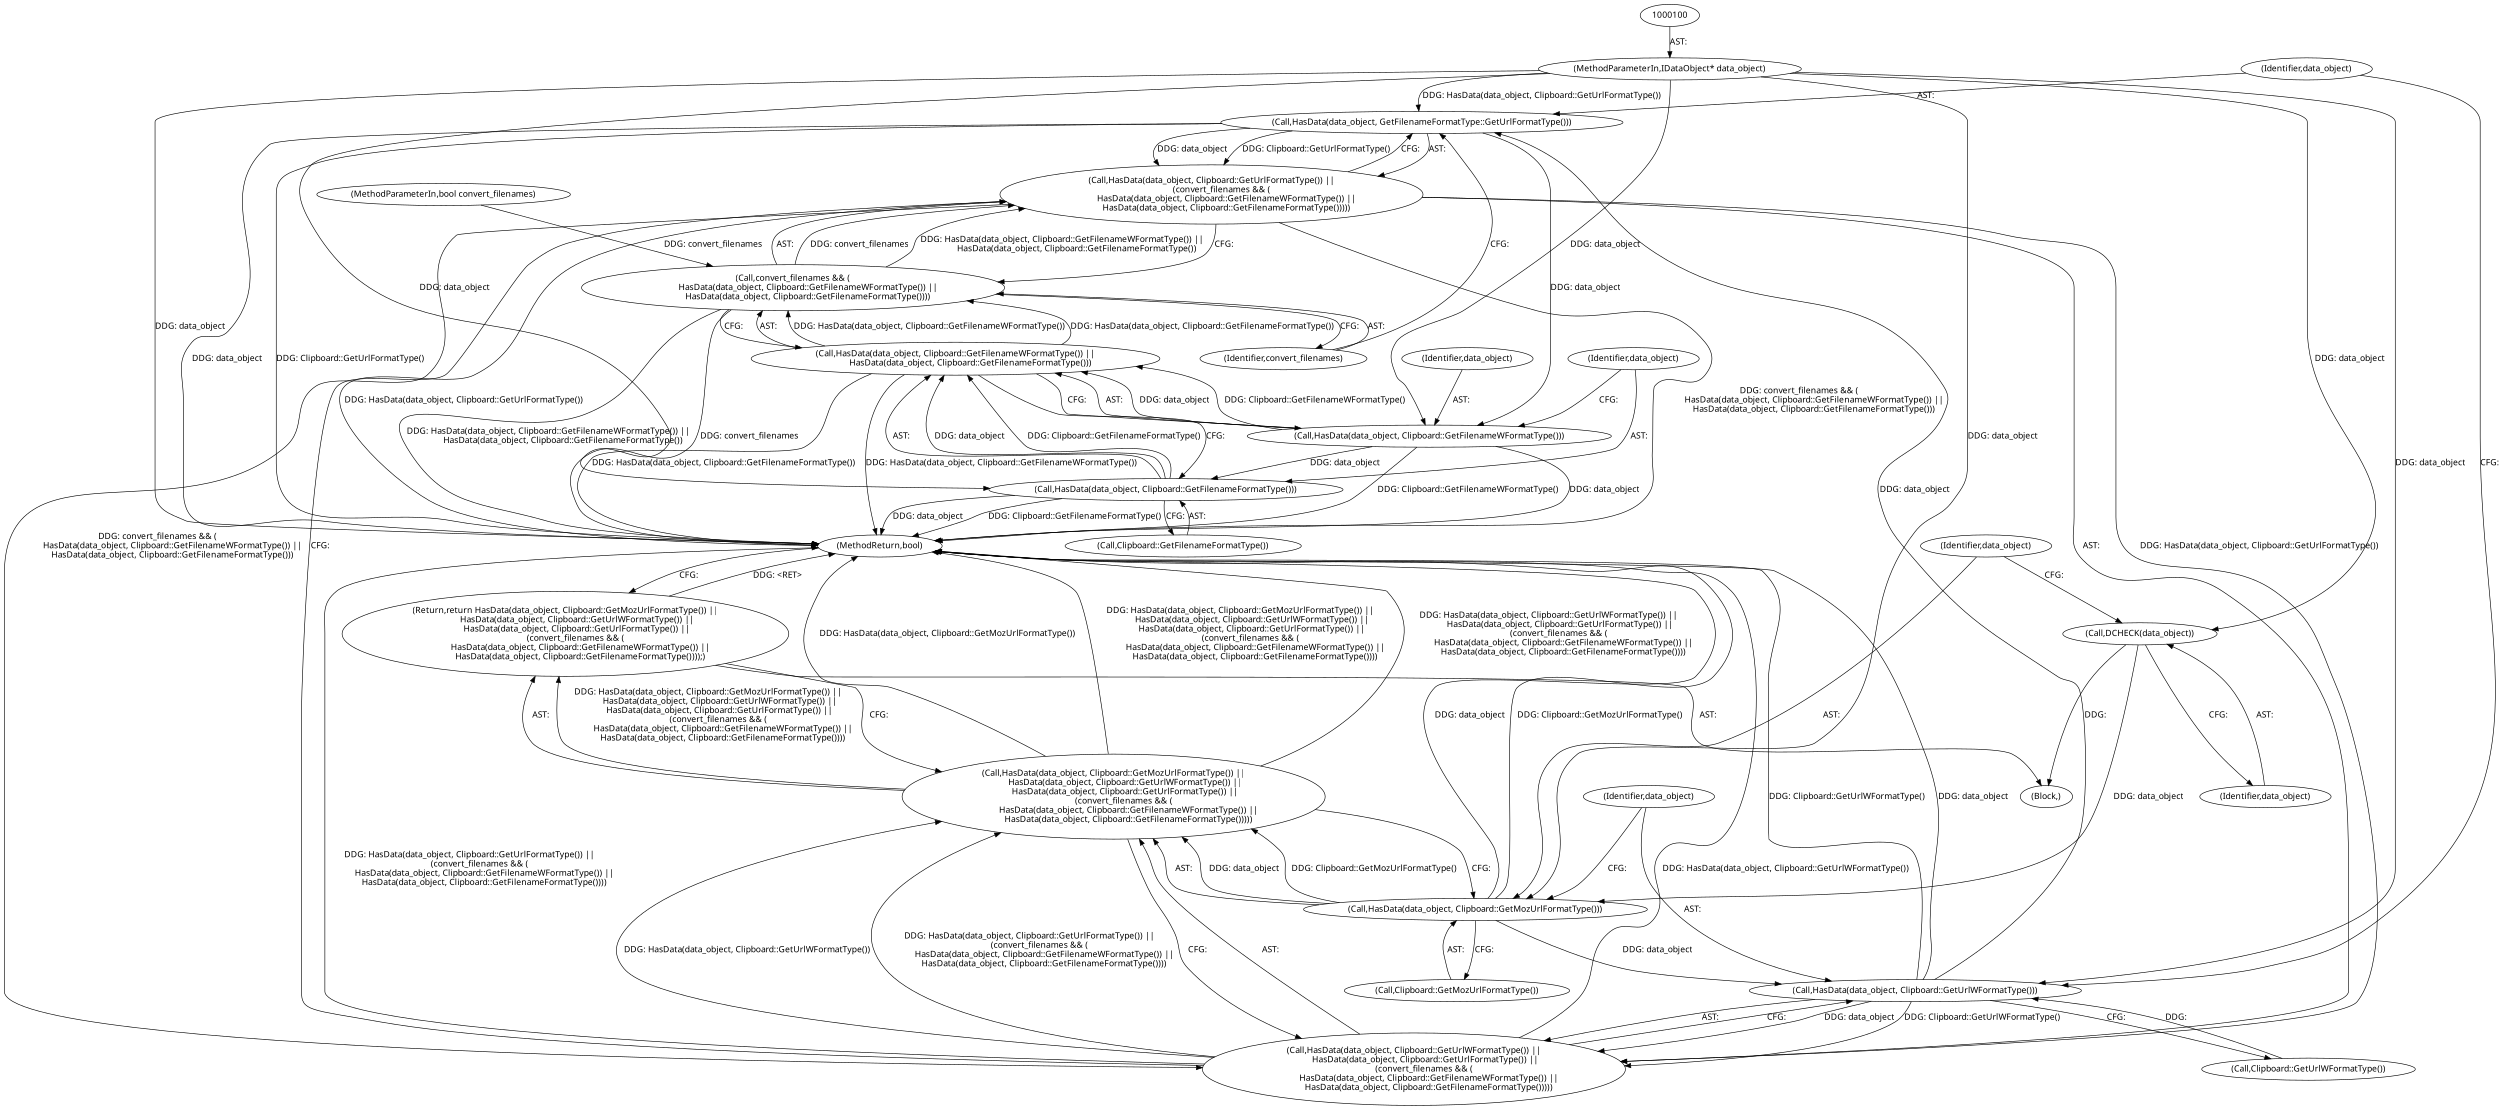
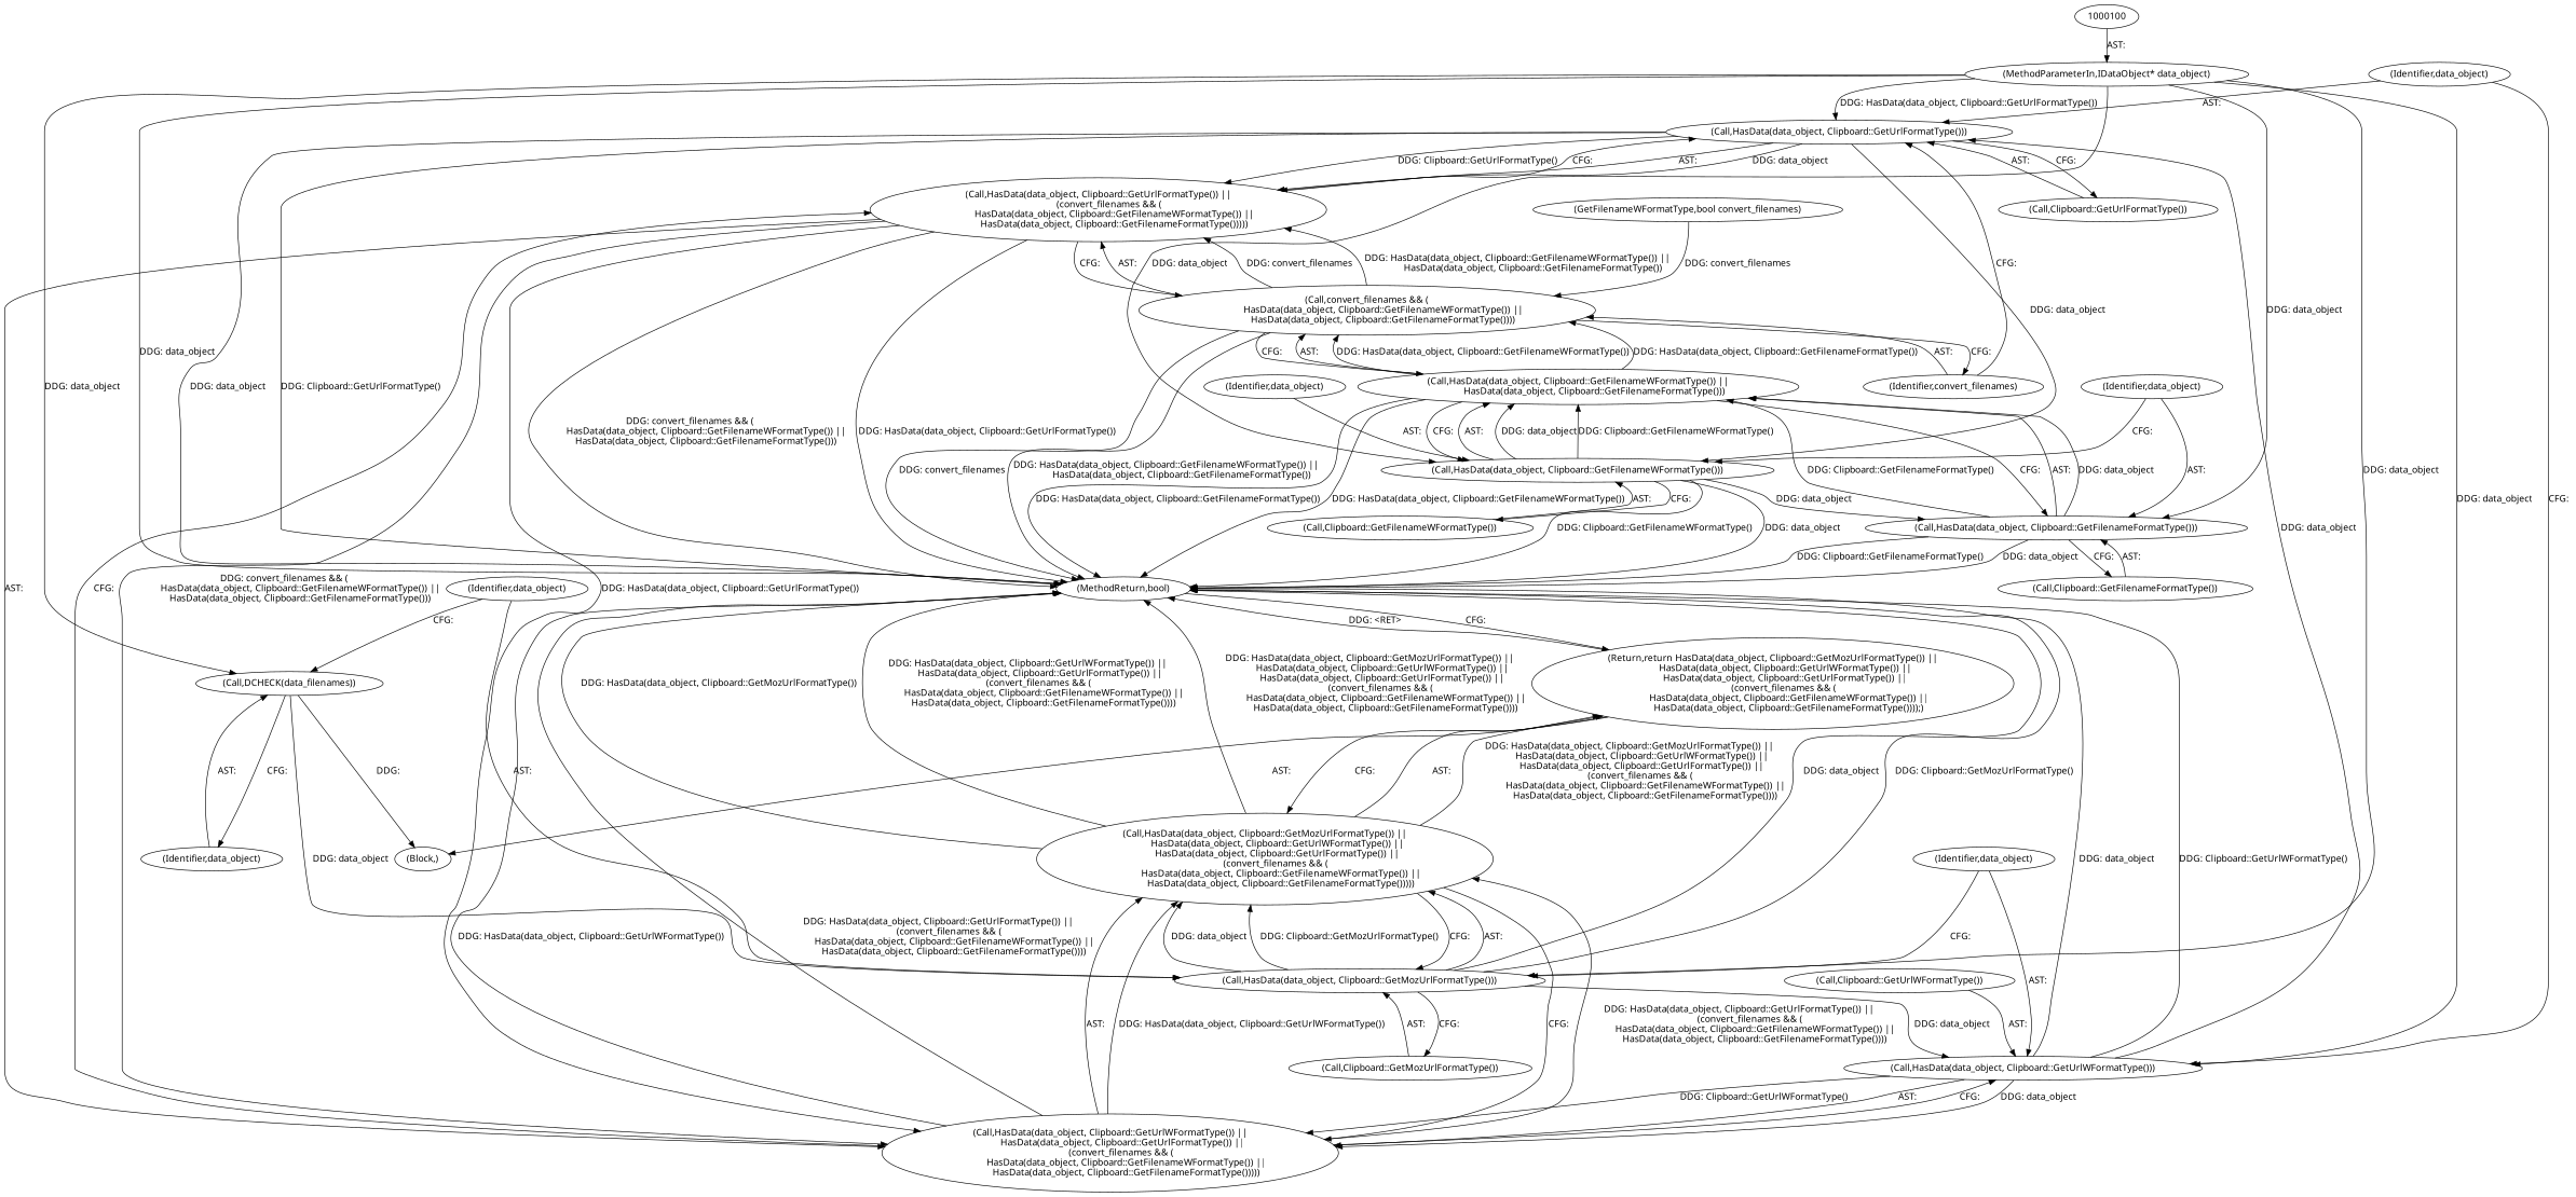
  digraph {
    fontname="Noto Sans"
    node [fontname="Noto Sans"]
    edge [fontname="Noto Sans"]
-   n1 [label="(Call,HasData(data_object, GetFilenameFormatType::GetUrlFormatType()))"]
+   n1 [label="(Call,HasData(data_object, Clipboard::GetUrlFormatType()))"]
    n2 [label="(Call,HasData(data_object, Clipboard::GetUrlFormatType()) ||\n         (convert_filenames && (\n             HasData(data_object, Clipboard::GetFilenameWFormatType()) ||\n             HasData(data_object, Clipboard::GetFilenameFormatType()))))"]
    n3 [label="(Call,HasData(data_object, Clipboard::GetFilenameWFormatType()))"]
+   n4 [label="(Call,Clipboard::GetUrlFormatType())"]
    n5 [label="(MethodReturn,bool)"]
    n6 [label="(Call,HasData(data_object, Clipboard::GetUrlWFormatType()) ||\n          HasData(data_object, Clipboard::GetUrlFormatType()) ||\n         (convert_filenames && (\n             HasData(data_object, Clipboard::GetFilenameWFormatType()) ||\n             HasData(data_object, Clipboard::GetFilenameFormatType()))))"]
    n7 [label="(Call,convert_filenames && (\n             HasData(data_object, Clipboard::GetFilenameWFormatType()) ||\n             HasData(data_object, Clipboard::GetFilenameFormatType())))"]
    n8 [label="(Call,HasData(data_object, Clipboard::GetFilenameFormatType()))"]
    n9 [label="(Call,HasData(data_object, Clipboard::GetFilenameWFormatType()) ||\n             HasData(data_object, Clipboard::GetFilenameFormatType()))"]
+   n10 [label="(Call,Clipboard::GetFilenameWFormatType())"]
    n11 [label="(Return,return HasData(data_object, Clipboard::GetMozUrlFormatType()) ||\n          HasData(data_object, Clipboard::GetUrlWFormatType()) ||\n          HasData(data_object, Clipboard::GetUrlFormatType()) ||\n         (convert_filenames && (\n             HasData(data_object, Clipboard::GetFilenameWFormatType()) ||\n             HasData(data_object, Clipboard::GetFilenameFormatType())));)"]
    n12 [label="(Call,HasData(data_object, Clipboard::GetUrlWFormatType()))"]
    n13 [label="(Call,Clipboard::GetUrlWFormatType())"]
    n14 [label="(Call,HasData(data_object, Clipboard::GetMozUrlFormatType()) ||\n          HasData(data_object, Clipboard::GetUrlWFormatType()) ||\n          HasData(data_object, Clipboard::GetUrlFormatType()) ||\n         (convert_filenames && (\n             HasData(data_object, Clipboard::GetFilenameWFormatType()) ||\n             HasData(data_object, Clipboard::GetFilenameFormatType()))))"]
    n15 [label="(Call,HasData(data_object, Clipboard::GetMozUrlFormatType()))"]
    n16 [label="(Call,Clipboard::GetMozUrlFormatType())"]
-   n17 [label="(Call,DCHECK(data_object))"]
+   n17 [label="(Call,DCHECK(data_filenames))"]
    n18 [label="(Identifier,data_object)"]
    n19 [label="(Block,)"]
    n20 [label="(MethodParameterIn,IDataObject* data_object)"]
    n21 [label="(Call,Clipboard::GetFilenameFormatType())"]
    1000100
    n23 [label="(Identifier,convert_filenames)"]
    n24 [label="(Identifier,data_object)"]
    n25 [label="(Identifier,data_object)"]
    n26 [label="(Identifier,data_object)"]
    n27 [label="(Identifier,data_object)"]
-   n28 [label="(MethodParameterIn,bool convert_filenames)"]
+   n28 [label="(GetFilenameWFormatType,bool convert_filenames)"]
    n29 [label="(Identifier,data_object)"]
    n1 -> n2 [label="AST: "]
    n1 -> n2 [label="DDG: data_object"]
    n1 -> n2 [label="DDG: Clipboard::GetUrlFormatType()"]
    n1 -> n3 [label="DDG: data_object"]
+   n1 -> n4 [label="CFG: "]
    n1 -> n5 [label="DDG: data_object"]
    n1 -> n5 [label="DDG: Clipboard::GetUrlFormatType()"]
    n2 -> n1 [label="CFG: "]
    n2 -> n5 [label="DDG: convert_filenames && (\n             HasData(data_object, Clipboard::GetFilenameWFormatType()) ||\n             HasData(data_object, Clipboard::GetFilenameFormatType()))"]
    n2 -> n5 [label="DDG: HasData(data_object, Clipboard::GetUrlFormatType())"]
    n2 -> n6 [label="AST: "]
    n2 -> n6 [label="DDG: HasData(data_object, Clipboard::GetUrlFormatType())"]
    n2 -> n6 [label="DDG: convert_filenames && (\n             HasData(data_object, Clipboard::GetFilenameWFormatType()) ||\n             HasData(data_object, Clipboard::GetFilenameFormatType()))"]
    n2 -> n7 [label="CFG: "]
    n3 -> n5 [label="DDG: data_object"]
    n3 -> n5 [label="DDG: Clipboard::GetFilenameWFormatType()"]
    n3 -> n8 [label="DDG: data_object"]
    n3 -> n9 [label="AST: "]
    n3 -> n9 [label="DDG: data_object"]
    n3 -> n9 [label="DDG: Clipboard::GetFilenameWFormatType()"]
+   n3 -> n10 [label="CFG: "]
+   n4 -> n1 [label="AST: "]
    n5 -> n11 [label="CFG: "]
    n6 -> n2 [label="CFG: "]
    n6 -> n5 [label="DDG: HasData(data_object, Clipboard::GetUrlFormatType()) ||\n         (convert_filenames && (\n             HasData(data_object, Clipboard::GetFilenameWFormatType()) ||\n             HasData(data_object, Clipboard::GetFilenameFormatType())))"]
    n6 -> n5 [label="DDG: HasData(data_object, Clipboard::GetUrlWFormatType())"]
    n6 -> n12 [label="CFG: "]
    n6 -> n14 [label="AST: "]
    n6 -> n14 [label="DDG: HasData(data_object, Clipboard::GetUrlWFormatType())"]
    n6 -> n14 [label="DDG: HasData(data_object, Clipboard::GetUrlFormatType()) ||\n         (convert_filenames && (\n             HasData(data_object, Clipboard::GetFilenameWFormatType()) ||\n             HasData(data_object, Clipboard::GetFilenameFormatType())))"]
    n7 -> n2 [label="AST: "]
    n7 -> n2 [label="DDG: convert_filenames"]
    n7 -> n2 [label="DDG: HasData(data_object, Clipboard::GetFilenameWFormatType()) ||\n             HasData(data_object, Clipboard::GetFilenameFormatType())"]
    n7 -> n5 [label="DDG: HasData(data_object, Clipboard::GetFilenameWFormatType()) ||\n             HasData(data_object, Clipboard::GetFilenameFormatType())"]
    n7 -> n5 [label="DDG: convert_filenames"]
    n7 -> n9 [label="CFG: "]
    n7 -> n23 [label="CFG: "]
    n8 -> n5 [label="DDG: data_object"]
    n8 -> n5 [label="DDG: Clipboard::GetFilenameFormatType()"]
    n8 -> n9 [label="AST: "]
    n8 -> n9 [label="DDG: data_object"]
    n8 -> n9 [label="DDG: Clipboard::GetFilenameFormatType()"]
    n8 -> n21 [label="CFG: "]
    n9 -> n3 [label="CFG: "]
    n9 -> n5 [label="DDG: HasData(data_object, Clipboard::GetFilenameFormatType())"]
    n9 -> n5 [label="DDG: HasData(data_object, Clipboard::GetFilenameWFormatType())"]
    n9 -> n7 [label="AST: "]
    n9 -> n7 [label="DDG: HasData(data_object, Clipboard::GetFilenameWFormatType())"]
    n9 -> n7 [label="DDG: HasData(data_object, Clipboard::GetFilenameFormatType())"]
    n9 -> n8 [label="CFG: "]
+   n10 -> n3 [label="AST: "]
    n11 -> n5 [label="DDG: <RET>"]
    n11 -> n14 [label="CFG: "]
    n11 -> n19 [label="AST: "]
    n12 -> n1 [label="DDG: data_object"]
    n12 -> n5 [label="DDG: Clipboard::GetUrlWFormatType()"]
    n12 -> n5 [label="DDG: data_object"]
    n12 -> n6 [label="AST: "]
    n12 -> n6 [label="DDG: data_object"]
    n12 -> n6 [label="DDG: Clipboard::GetUrlWFormatType()"]
-   n12 -> n13 [label="CFG: "]
-   n13 -> n12 [label="DDG: "]
+   n13 -> n12 [label="AST: "]
    n14 -> n5 [label="DDG: HasData(data_object, Clipboard::GetMozUrlFormatType())"]
    n14 -> n5 [label="DDG: HasData(data_object, Clipboard::GetMozUrlFormatType()) ||\n          HasData(data_object, Clipboard::GetUrlWFormatType()) ||\n          HasData(data_object, Clipboard::GetUrlFormatType()) ||\n         (convert_filenames && (\n             HasData(data_object, Clipboard::GetFilenameWFormatType()) ||\n             HasData(data_object, Clipboard::GetFilenameFormatType())))"]
    n14 -> n5 [label="DDG: HasData(data_object, Clipboard::GetUrlWFormatType()) ||\n          HasData(data_object, Clipboard::GetUrlFormatType()) ||\n         (convert_filenames && (\n             HasData(data_object, Clipboard::GetFilenameWFormatType()) ||\n             HasData(data_object, Clipboard::GetFilenameFormatType())))"]
    n14 -> n6 [label="CFG: "]
    n14 -> n11 [label="AST: "]
    n14 -> n11 [label="DDG: HasData(data_object, Clipboard::GetMozUrlFormatType()) ||\n          HasData(data_object, Clipboard::GetUrlWFormatType()) ||\n          HasData(data_object, Clipboard::GetUrlFormatType()) ||\n         (convert_filenames && (\n             HasData(data_object, Clipboard::GetFilenameWFormatType()) ||\n             HasData(data_object, Clipboard::GetFilenameFormatType())))"]
    n14 -> n15 [label="CFG: "]
    n15 -> n5 [label="DDG: data_object"]
    n15 -> n5 [label="DDG: Clipboard::GetMozUrlFormatType()"]
    n15 -> n12 [label="DDG: data_object"]
    n15 -> n14 [label="AST: "]
    n15 -> n14 [label="DDG: data_object"]
    n15 -> n14 [label="DDG: Clipboard::GetMozUrlFormatType()"]
    n15 -> n16 [label="CFG: "]
    n16 -> n15 [label="AST: "]
    n17 -> n15 [label="DDG: data_object"]
    n17 -> n18 [label="CFG: "]
    n17 -> n19 [label="DDG: "]
    n18 -> n17 [label="AST: "]
    n20 -> n1 [label="DDG: HasData(data_object, Clipboard::GetUrlFormatType())"]
    n20 -> n3 [label="DDG: data_object"]
    n20 -> n5 [label="DDG: data_object"]
    n20 -> n8 [label="DDG: data_object"]
    n20 -> n12 [label="DDG: data_object"]
    n20 -> n15 [label="DDG: data_object"]
    n20 -> n17 [label="DDG: data_object"]
    n21 -> n8 [label="AST: "]
    1000100 -> n20 [label="AST: "]
    n23 -> n1 [label="CFG: "]
    n23 -> n7 [label="AST: "]
    n24 -> n1 [label="AST: "]
    n24 -> n12 [label="CFG: "]
    n25 -> n3 [label="AST: "]
    n26 -> n12 [label="AST: "]
    n26 -> n15 [label="CFG: "]
    n27 -> n3 [label="CFG: "]
    n27 -> n8 [label="AST: "]
    n28 -> n7 [label="DDG: convert_filenames"]
    n29 -> n15 [label="AST: "]
    n29 -> n17 [label="CFG: "]
  }
